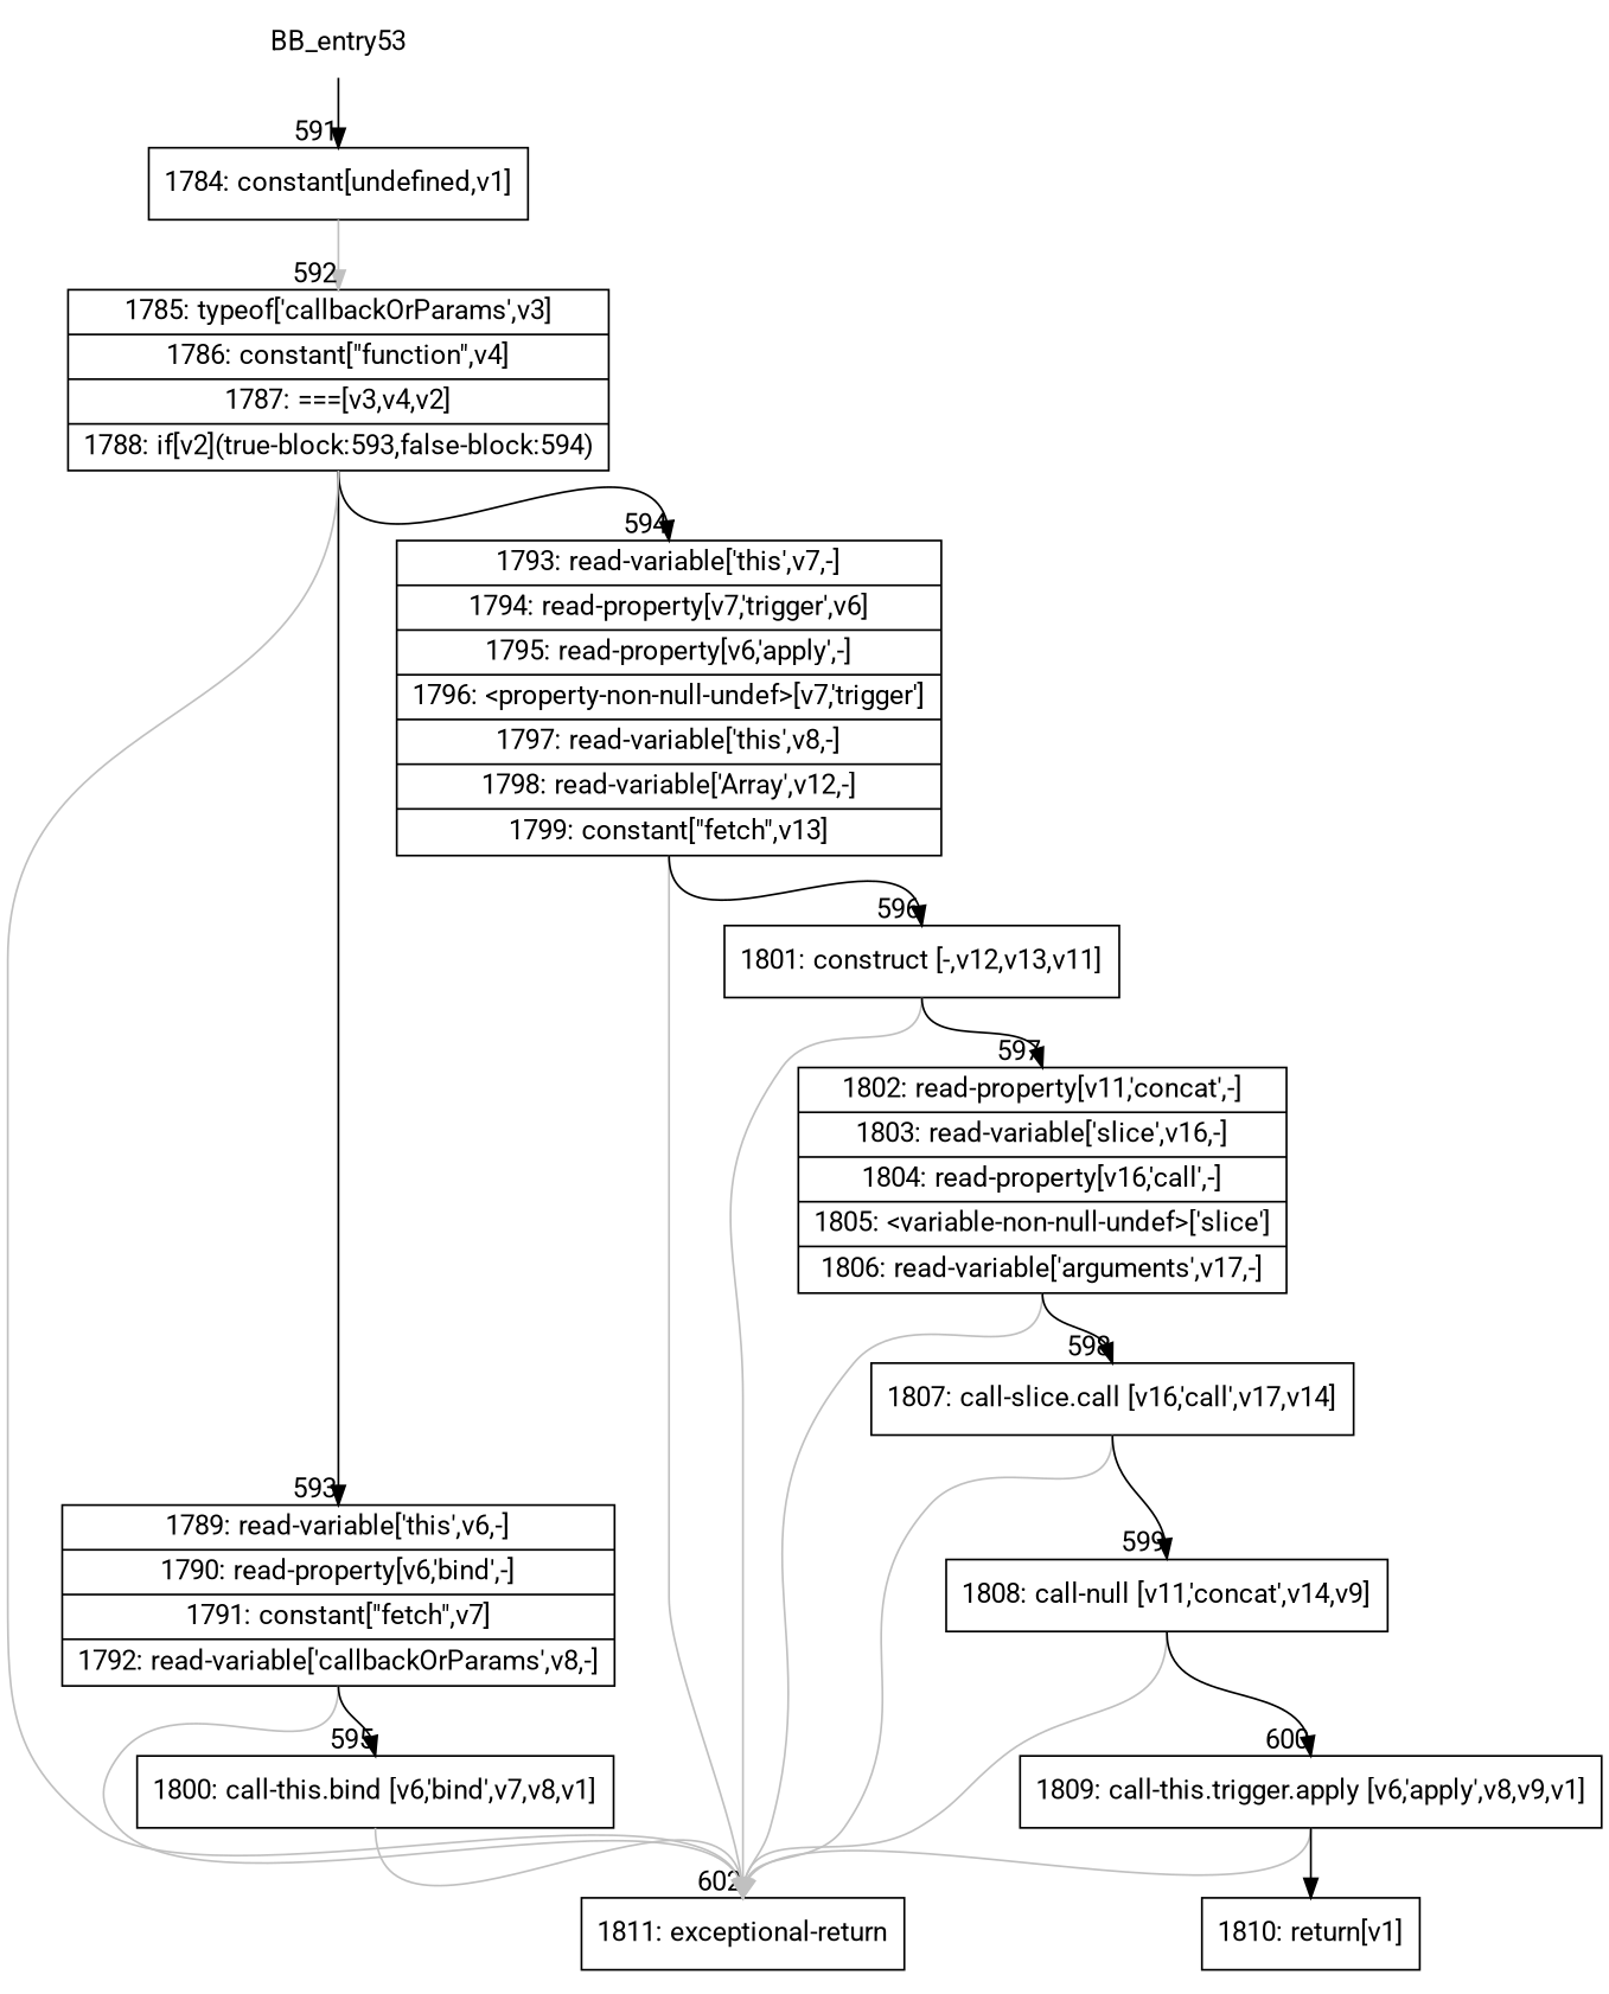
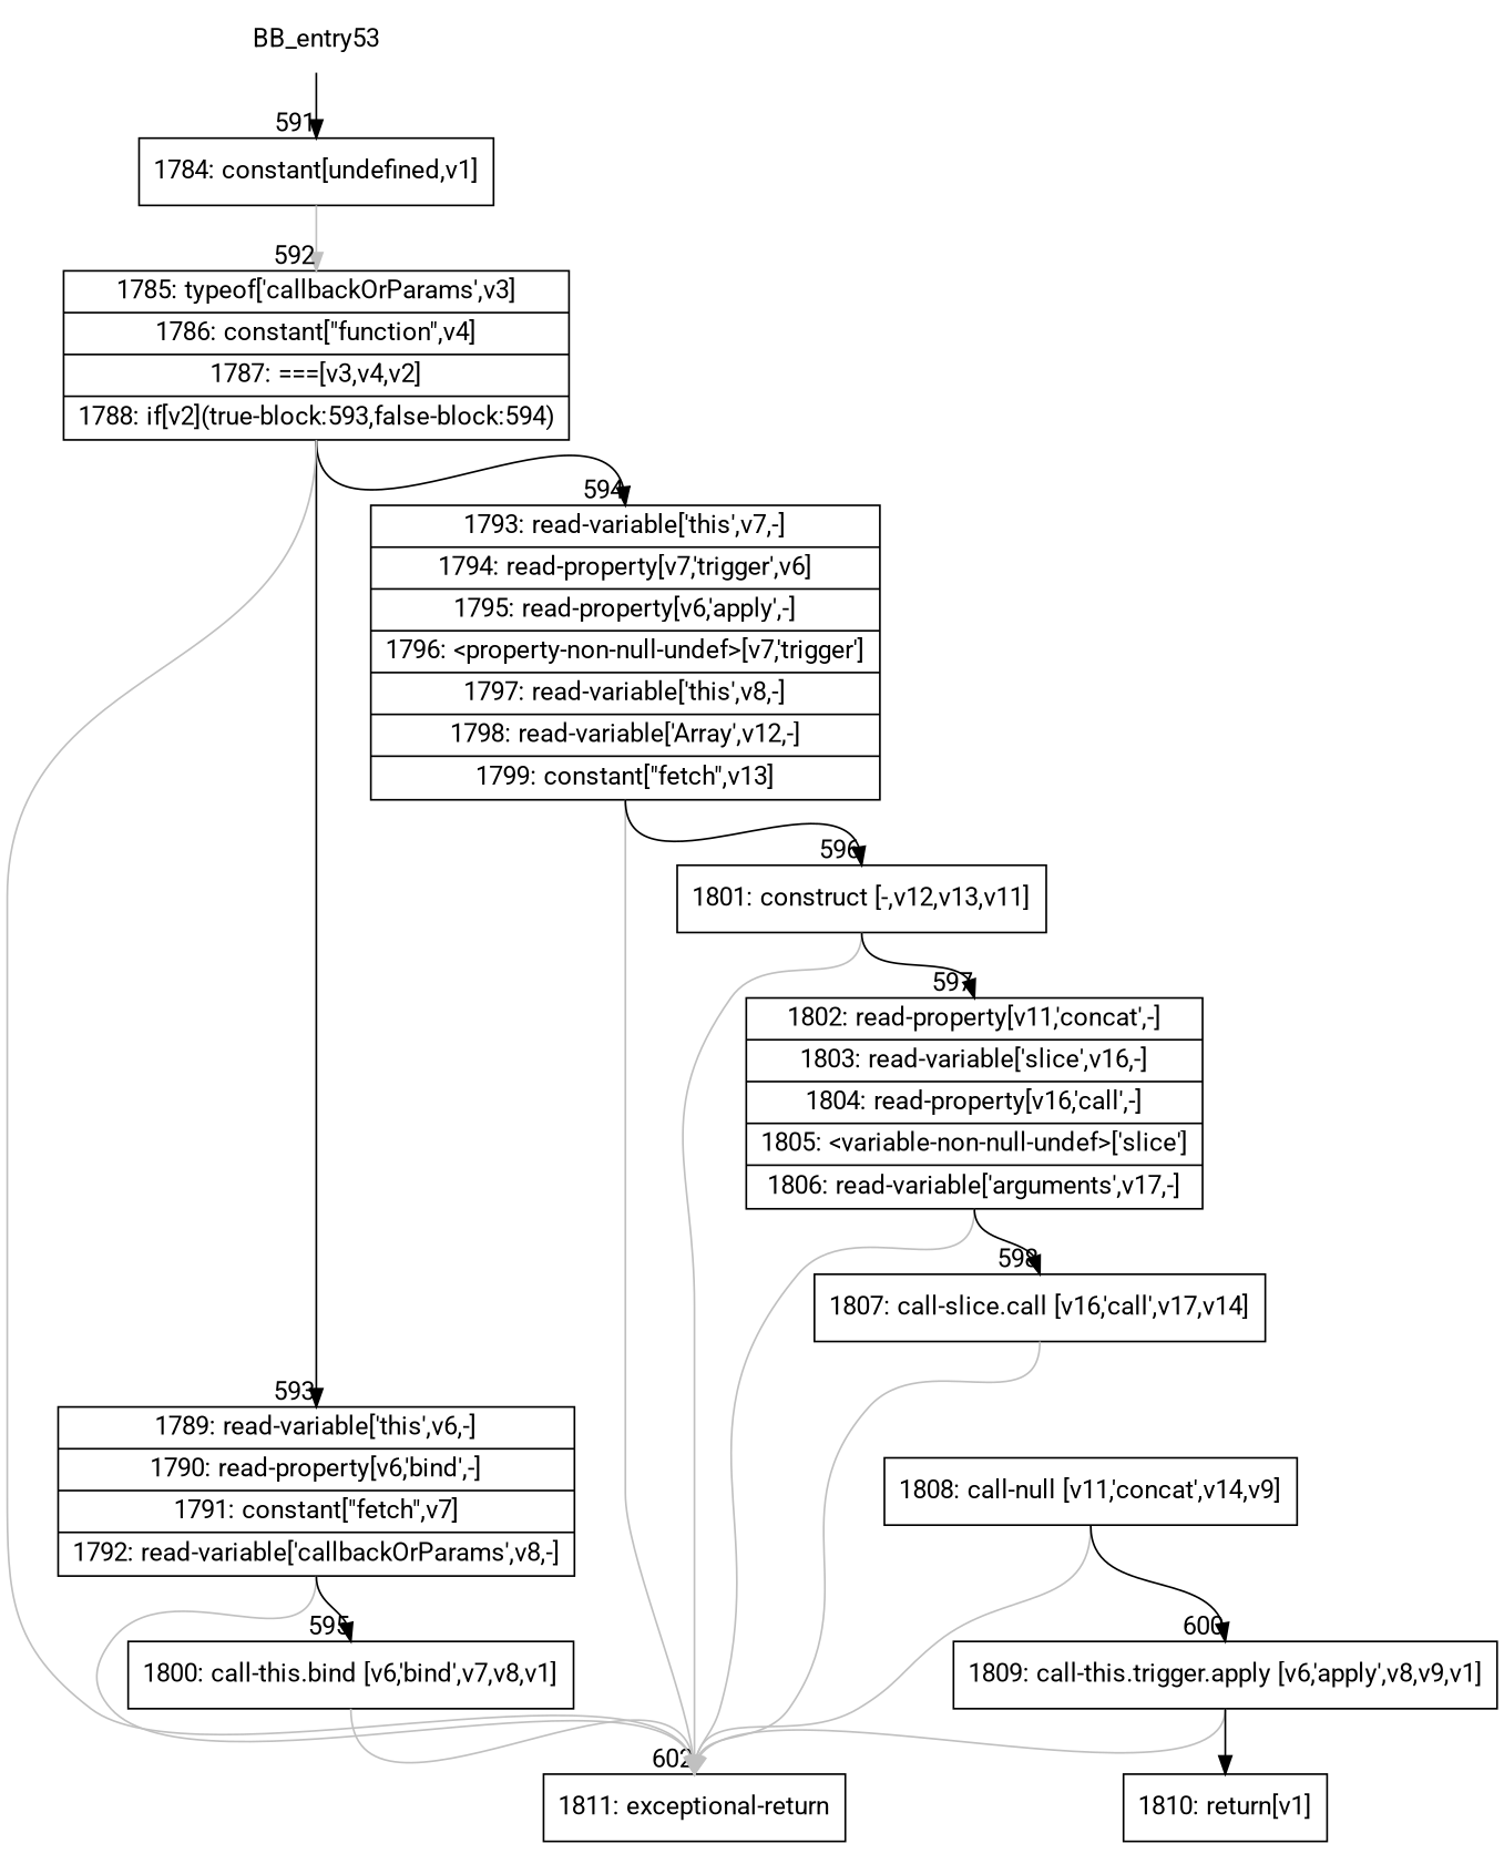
  digraph {
    fontname=Roboto
    rankdir=TD
    node [fontname=Roboto shape=record]
    edge [fontname=Roboto headport=n tailport=s]
    BB_entry53 [shape=none]
    n2 [label="{1784: constant[undefined,v1]}"]
    n3 [label="{1785: typeof['callbackOrParams',v3]|1786: constant[\"function\",v4]|1787: ===[v3,v4,v2]|1788: if[v2](true-block:593,false-block:594)}"]
    n4 [label="{1789: read-variable['this',v6,-]|1790: read-property[v6,'bind',-]|1791: constant[\"fetch\",v7]|1792: read-variable['callbackOrParams',v8,-]}"]
    n5 [label="{1793: read-variable['this',v7,-]|1794: read-property[v7,'trigger',v6]|1795: read-property[v6,'apply',-]|1796: \<property-non-null-undef\>[v7,'trigger']|1797: read-variable['this',v8,-]|1798: read-variable['Array',v12,-]|1799: constant[\"fetch\",v13]}"]
    n6 [label="{1811: exceptional-return}"]
    n7 [label="{1800: call-this.bind [v6,'bind',v7,v8,v1]}"]
    n8 [label="{1801: construct [-,v12,v13,v11]}"]
    n9 [label="{1802: read-property[v11,'concat',-]|1803: read-variable['slice',v16,-]|1804: read-property[v16,'call',-]|1805: \<variable-non-null-undef\>['slice']|1806: read-variable['arguments',v17,-]}"]
    n10 [label="{1810: return[v1]}"]
    n11 [label="{1807: call-slice.call [v16,'call',v17,v14]}"]
    n12 [label="{1808: call-null [v11,'concat',v14,v9]}"]
    n13 [label="{1809: call-this.trigger.apply [v6,'apply',v8,v9,v1]}"]
    BB_entry53 -> n2 [headlabel="    591"]
    n2 -> n3 [color=gray headlabel="      592"]
    n3 -> n4 [headlabel="      593"]
    n3 -> n5 [headlabel="      594"]
    n3 -> n6 [color=gray headlabel="      602"]
    n4 -> n6 [color=gray]
    n4 -> n7 [headlabel="      595"]
    n5 -> n6 [color=gray]
    n5 -> n8 [headlabel="      596"]
    n7 -> n6 [color=gray]
    n8 -> n6 [color=gray]
    n8 -> n9 [headlabel="      597"]
    n9 -> n6 [color=gray]
    n9 -> n11 [headlabel="      598"]
    n11 -> n6 [color=gray]
-   n11 -> n12 [headlabel="      599"]
    n12 -> n6 [color=gray]
    n12 -> n13 [headlabel="      600"]
    n13 -> n6 [color=gray]
    n13 -> n10
  }
